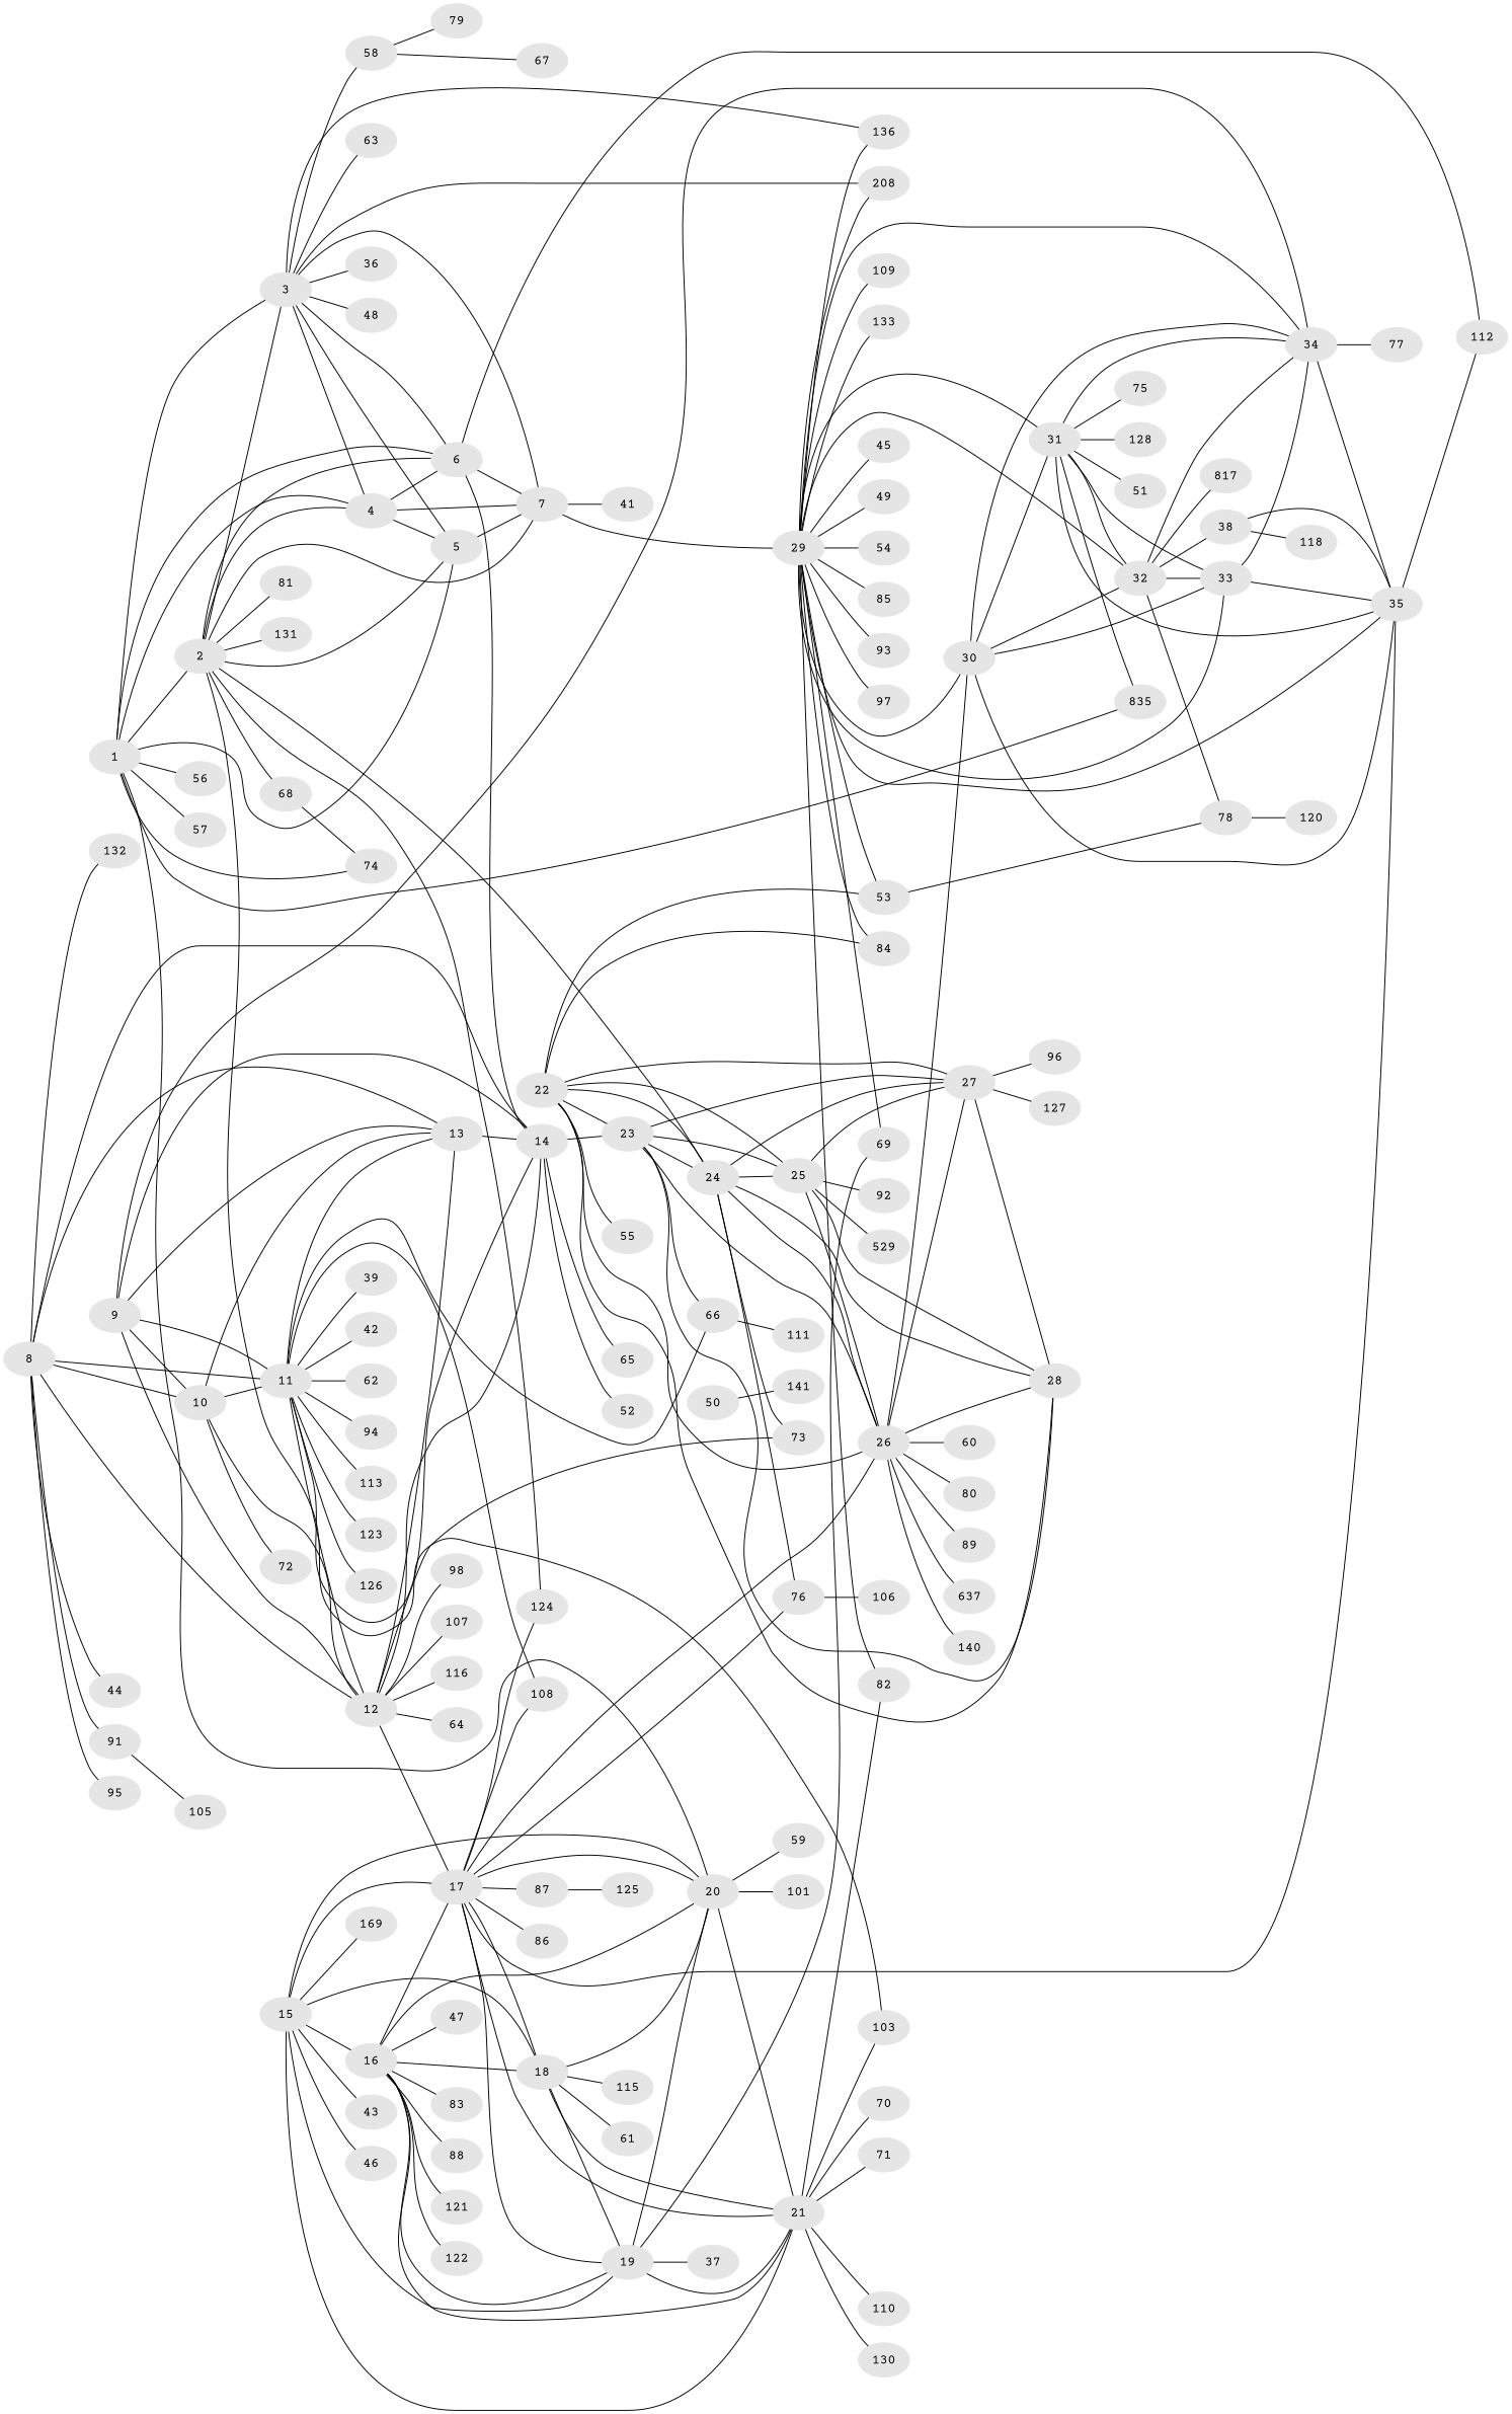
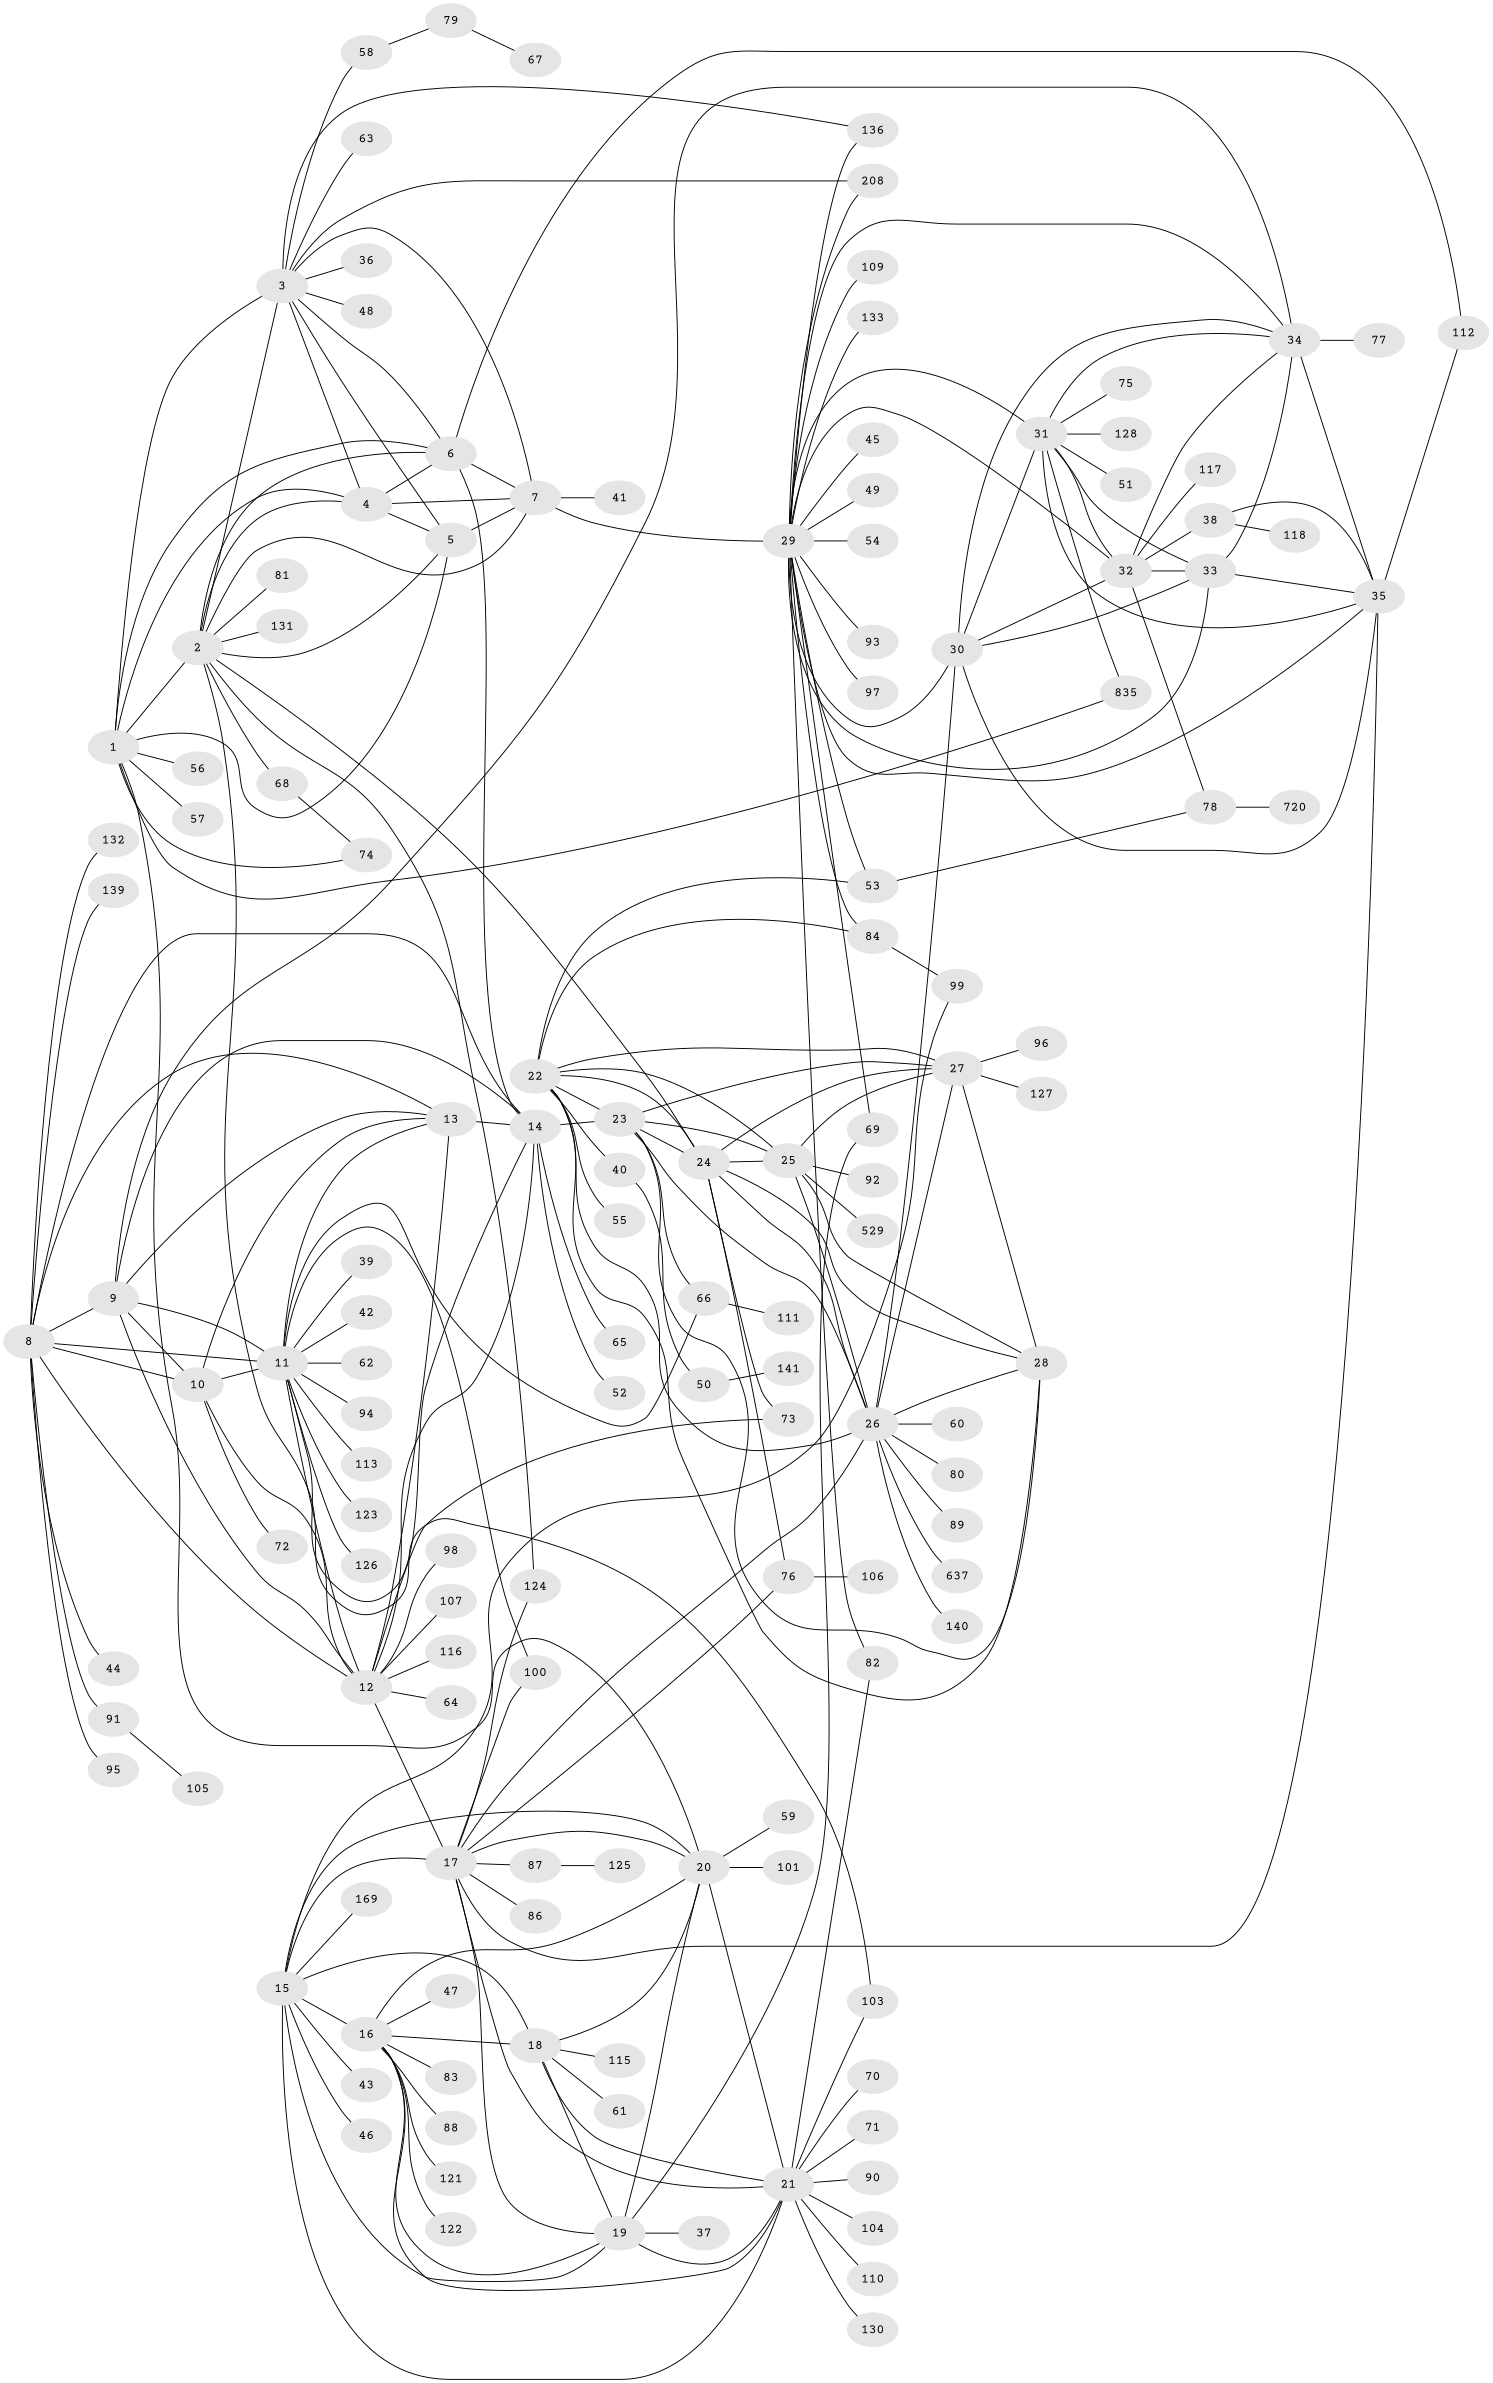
  graph {
    fontname="Courier Prime"
    rankdir=LR
    node [color=gray90 fontname="Courier Prime" style=filled]
    edge [fontname="Courier Prime"]
    1
    2
    3
    4
    5
    6
    20
    56
    57
    n10 [label=835]
    74
    7
    24
    68
    81
    103
    124
    131
    36
    48
    58
    63
    n23 [label=208]
    136
    14
    112
    29
    41
    21
    59
    101
    73
    26
    76
    25
    27
    28
    67
    79
    23
    52
    65
    34
    35
    69
    82
    53
    84
    30
    31
    32
    33
    45
    49
    54
-   85
    93
    97
    109
    133
    8
    9
    10
    11
    12
    13
    44
    91
    95
    132
+   139
    72
    39
    42
    62
    66
    94
-   100 [label=108]
+   100
    113
    123
    126
    17
    64
    98
    107
    116
    105
    77
    111
    18
    19
    86
    87
    15
    16
    43
    46
+   99
    n99 [label=169]
    47
    83
    88
    121
    122
    61
    115
    37
    70
    71
+   90
+   104
    110
    130
    60
    80
    89
    n117 [label=637]
    140
    106
    125
    22
+   40
    55
    92
    n125 [label=529]
    96
    127
    50
    78
    51
    75
    128
    38
-   117 [label=817]
+   117
    118
-   120
+   120 [label=720]
    141
    1 -- 2
    1 -- 3
    1 -- 4
    1 -- 5
    1 -- 6
    1 -- 20
    1 -- 56
    1 -- 57
    1 -- n10
    1 -- 74
    2 -- 3
    2 -- 4
    2 -- 5
    2 -- 6
    2 -- 7
    2 -- 24
    2 -- 68
    2 -- 81
    2 -- 103
    2 -- 124
    2 -- 131
    3 -- 4
    3 -- 5
    3 -- 6
    3 -- 7
    3 -- 36
    3 -- 48
    3 -- 58
    3 -- 63
    3 -- n23
    3 -- 136
    4 -- 5
    4 -- 6
    4 -- 7
    5 -- 7
    6 -- 7
    6 -- 14
    6 -- 112
    20 -- 21
    20 -- 59
    20 -- 101
    7 -- 29
    7 -- 41
    24 -- 73
    24 -- 26
    24 -- 76
    24 -- 25
    24 -- 27
    24 -- 28
    68 -- 74
-   58 -- 67
+   79 -- 67
    58 -- 79
    14 -- 23
    14 -- 52
    14 -- 65
    29 -- n23
    29 -- 136
    29 -- 34
    29 -- 35
    29 -- 69
    29 -- 82
    29 -- 53
    29 -- 84
    29 -- 30
    29 -- 31
    29 -- 32
    29 -- 33
    29 -- 45
    29 -- 49
    29 -- 54
-   29 -- 85
    29 -- 93
    29 -- 97
    29 -- 109
    29 -- 133
    21 -- 103
    21 -- 82
    21 -- 70
    21 -- 71
+   21 -- 90
+   21 -- 104
    21 -- 110
    21 -- 130
    26 -- 27
    26 -- 28
    26 -- 30
    26 -- 60
    26 -- 80
    26 -- 89
    26 -- n117
    26 -- 140
    76 -- 106
    25 -- 26
    25 -- 27
    25 -- 28
    25 -- 92
    25 -- n125
    27 -- 28
    27 -- 96
    27 -- 127
    23 -- 24
    23 -- 26
    23 -- 25
    23 -- 27
    23 -- 28
    23 -- 66
    34 -- 35
    34 -- 77
    35 -- 112
    53 -- 78
+   84 -- 99
    30 -- 34
    30 -- 35
    30 -- 31
    30 -- 32
    30 -- 33
    31 -- n10
    31 -- 34
    31 -- 35
    31 -- 32
    31 -- 33
    31 -- 51
    31 -- 75
    31 -- 128
    32 -- 34
    32 -- 33
    32 -- 78
    32 -- 38
    32 -- 117
    33 -- 34
    33 -- 35
    8 -- 14
+   8 -- 9
    8 -- 10
    8 -- 11
    8 -- 12
    8 -- 13
    8 -- 44
    8 -- 91
    8 -- 95
    8 -- 132
+   8 -- 139
    9 -- 14
    9 -- 34
    9 -- 10
    9 -- 11
    9 -- 12
    9 -- 13
    10 -- 11
    10 -- 12
    10 -- 13
    10 -- 72
    11 -- 14
    11 -- 12
    11 -- 13
    11 -- 39
    11 -- 42
    11 -- 62
    11 -- 66
    11 -- 94
    11 -- 100
    11 -- 113
    11 -- 123
    11 -- 126
    12 -- 14
    12 -- 73
    12 -- 13
    12 -- 17
    12 -- 64
    12 -- 98
    12 -- 107
    12 -- 116
    13 -- 14
    91 -- 105
    66 -- 111
    17 -- 20
    17 -- 124
    17 -- 21
    17 -- 26
    17 -- 76
    17 -- 35
    17 -- 100
-   17 -- 18
    17 -- 19
    17 -- 86
    17 -- 87
    18 -- 20
    18 -- 21
    18 -- 19
    18 -- 61
    18 -- 115
    19 -- 20
    19 -- 21
    19 -- 69
    19 -- 37
    87 -- 125
    15 -- 20
    15 -- 21
    15 -- 17
    15 -- 18
    15 -- 19
    15 -- 16
    15 -- 43
    15 -- 46
+   15 -- 99
    15 -- n99
    16 -- 20
    16 -- 21
-   16 -- 17
    16 -- 18
    16 -- 19
    16 -- 47
    16 -- 83
    16 -- 88
    16 -- 121
    16 -- 122
    22 -- 24
    22 -- 26
    22 -- 25
    22 -- 27
    22 -- 28
    22 -- 23
    22 -- 53
    22 -- 84
+   22 -- 40
    22 -- 55
+   40 -- 50
    50 -- 141
    78 -- 120
    38 -- 35
    38 -- 118
  }
